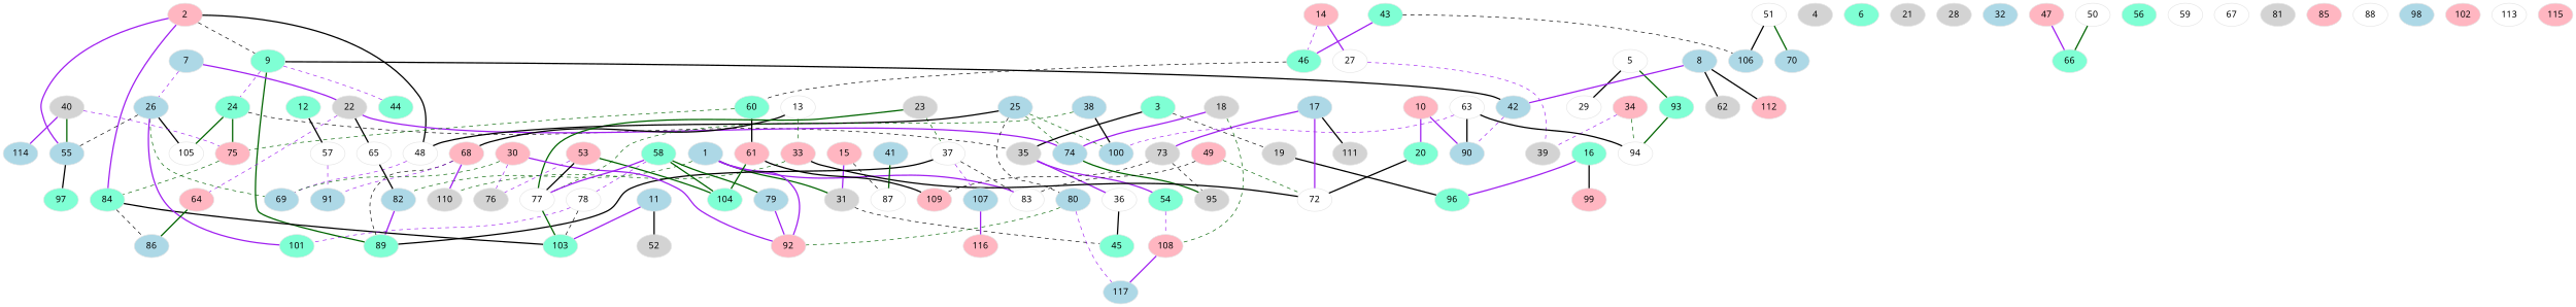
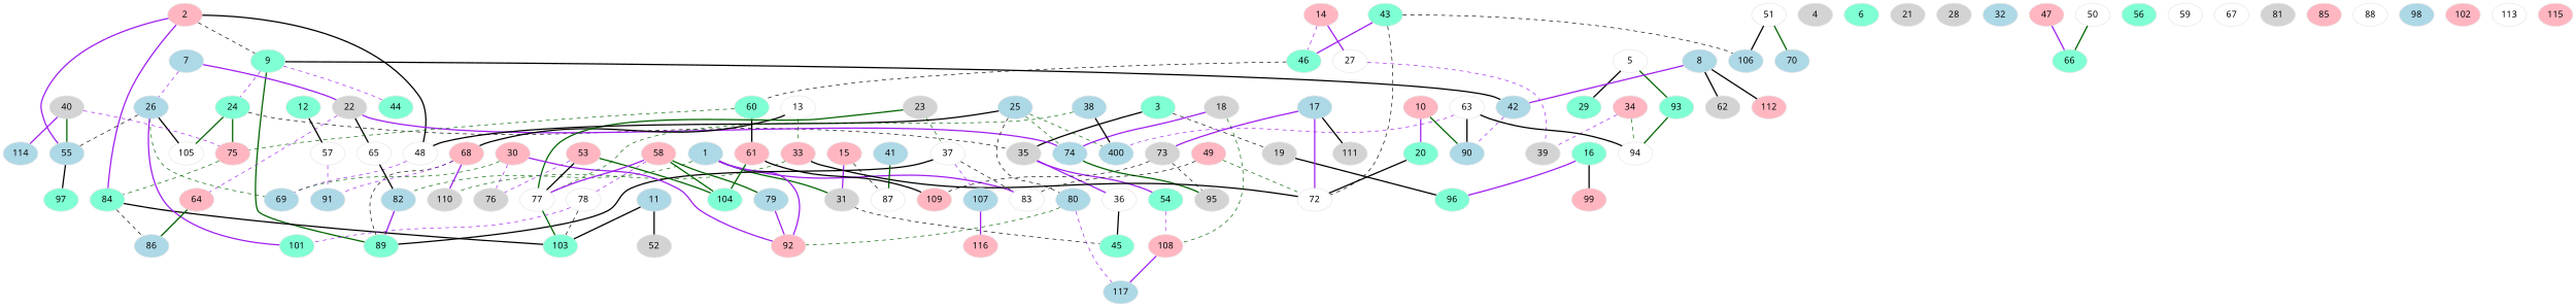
  graph {
    fontname="Noto Sans"
    node [color=gray90 fillcolor=lightblue fontname="Noto Sans" style=filled]
    edge [color=purple fontname="Noto Sans" style=bold]
    31 [fillcolor=lightgrey]
    1
    82
    83 [fillcolor=white]
    92 [fillcolor=lightpink]
    45 [fillcolor=aquamarine]
    89 [fillcolor=aquamarine]
    2 [fillcolor=lightpink]
    9 [fillcolor=aquamarine]
    48 [fillcolor=white]
    55
    84 [fillcolor=aquamarine]
    42
    24 [fillcolor=aquamarine]
    44 [fillcolor=aquamarine]
    69
    97 [fillcolor=aquamarine]
    103 [fillcolor=aquamarine]
    86
    3 [fillcolor=aquamarine]
    19 [fillcolor=lightgrey]
    35 [fillcolor=lightgrey]
    96 [fillcolor=aquamarine]
    36 [fillcolor=white]
    54 [fillcolor=aquamarine]
    4 [fillcolor=lightgrey]
    5 [fillcolor=white]
-   29 [fillcolor=white]
+   29 [fillcolor=aquamarine]
    93 [fillcolor=aquamarine]
    94 [fillcolor=white]
    6 [fillcolor=aquamarine]
    22 [fillcolor=lightgrey]
    7
    26
    74
    64 [fillcolor=lightpink]
    65 [fillcolor=white]
    105 [fillcolor=white]
    101 [fillcolor=aquamarine]
    8
    62 [fillcolor=lightgrey]
    112 [fillcolor=lightpink]
    90
    75 [fillcolor=lightpink]
    10 [fillcolor=lightpink]
    20 [fillcolor=aquamarine]
    72 [fillcolor=white]
    52 [fillcolor=lightgrey]
    11
    12 [fillcolor=aquamarine]
    57 [fillcolor=white]
    91
    13 [fillcolor=white]
    33 [fillcolor=lightpink]
    68 [fillcolor=lightpink]
    110 [fillcolor=lightgrey]
    14 [fillcolor=lightpink]
    27 [fillcolor=white]
    46 [fillcolor=aquamarine]
    39 [fillcolor=lightgrey]
    60 [fillcolor=aquamarine]
    15 [fillcolor=lightpink]
    87 [fillcolor=white]
    16 [fillcolor=aquamarine]
    99 [fillcolor=lightpink]
    17
    73 [fillcolor=lightgrey]
    111 [fillcolor=lightgrey]
    109 [fillcolor=lightpink]
    95 [fillcolor=lightgrey]
    18 [fillcolor=lightgrey]
    108 [fillcolor=lightpink]
    117
    21 [fillcolor=lightgrey]
    23 [fillcolor=lightgrey]
    37 [fillcolor=white]
    77 [fillcolor=white]
    107
    25
    80
-   100
+   100 [label=400]
    28 [fillcolor=lightgrey]
    30 [fillcolor=lightpink]
    76 [fillcolor=lightgrey]
    32
    34 [fillcolor=lightpink]
    116 [fillcolor=lightpink]
    38
    40 [fillcolor=lightgrey]
    114
    41
    43 [fillcolor=aquamarine]
    106
    61 [fillcolor=lightpink]
    47 [fillcolor=lightpink]
    66 [fillcolor=aquamarine]
    49 [fillcolor=lightpink]
    50 [fillcolor=white]
    51 [fillcolor=white]
    70
    53 [fillcolor=lightpink]
    104 [fillcolor=aquamarine]
    56 [fillcolor=aquamarine]
-   58 [fillcolor=aquamarine]
+   58 [fillcolor=lightpink]
    78 [fillcolor=white]
    79
    59 [fillcolor=white]
    63 [fillcolor=white]
    67 [fillcolor=white]
    81 [fillcolor=lightgrey]
    85 [fillcolor=lightpink]
    88 [fillcolor=white]
    98
    102 [fillcolor=lightpink]
    113 [fillcolor=white]
    115 [fillcolor=lightpink]
    31 -- 45 [color=black style=dashed]
    1 -- 31 [color=darkgreen]
    1 -- 82 [color=darkgreen style=dashed]
    1 -- 83
    1 -- 92
    82 -- 89
    2 -- 9 [color=black style=dashed]
    2 -- 48 [color=black]
    2 -- 55
    2 -- 84
    9 -- 89 [color=darkgreen]
    9 -- 42 [color=black]
    9 -- 24 [style=dashed]
    9 -- 44 [style=dashed]
    48 -- 69 [style=dashed]
    55 -- 97 [color=black]
    84 -- 103 [color=black]
    84 -- 86 [color=black style=dashed]
    42 -- 90 [style=dashed]
    24 -- 35 [color=black style=dashed]
    24 -- 105 [color=darkgreen]
    24 -- 75 [color=darkgreen]
    3 -- 19 [color=black style=dashed]
    3 -- 35 [color=black]
    19 -- 96 [color=black]
    35 -- 36
    35 -- 54
    36 -- 45 [color=black]
    54 -- 108 [style=dashed]
    5 -- 29 [color=black]
    5 -- 93 [color=darkgreen]
    93 -- 94 [color=darkgreen]
    22 -- 74
    22 -- 64 [style=dashed]
    22 -- 65 [color=black]
    7 -- 22
    7 -- 26 [style=dashed]
    26 -- 55 [color=black style=dashed]
    26 -- 69 [color=darkgreen style=dashed]
    26 -- 105 [color=black]
    26 -- 101
    74 -- 95 [color=darkgreen]
    64 -- 86 [color=darkgreen]
    65 -- 82 [color=black]
    8 -- 42
    8 -- 62 [color=black]
    8 -- 112 [color=black]
    75 -- 84 [color=darkgreen style=dashed]
-   10 -- 90
+   10 -- 90 [color=darkgreen]
    10 -- 20
    20 -- 72 [color=black]
-   11 -- 103
+   11 -- 103 [color=black]
    11 -- 52 [color=black]
    12 -- 57 [color=black]
    57 -- 91 [style=dashed]
    13 -- 33 [color=darkgreen style=dashed]
    13 -- 68 [color=black]
    33 -- 72 [color=black]
    33 -- 110 [color=darkgreen style=dashed]
    68 -- 89 [color=black style=dashed]
    68 -- 91 [style=dashed]
    68 -- 110
    14 -- 27
    14 -- 46 [style=dashed]
    27 -- 39 [style=dashed]
    46 -- 60 [color=black style=dashed]
    60 -- 75 [color=darkgreen style=dashed]
    60 -- 61 [color=black]
    15 -- 31
    15 -- 87 [color=black style=dashed]
    16 -- 96
    16 -- 99 [color=black]
    17 -- 72
    17 -- 73
    17 -- 111 [color=black]
    73 -- 109 [color=black style=dashed]
    73 -- 95 [color=black style=dashed]
    18 -- 74
    18 -- 108 [color=darkgreen style=dashed]
    108 -- 117
    23 -- 37 [color=darkgreen style=dashed]
    23 -- 77 [color=darkgreen]
    37 -- 83 [color=black style=dashed]
    37 -- 89 [color=black]
    37 -- 107 [style=dashed]
    77 -- 103 [color=darkgreen]
    107 -- 116
    25 -- 48 [color=black]
    25 -- 74 [color=darkgreen style=dashed]
    25 -- 80 [color=black style=dashed]
    25 -- 100 [color=darkgreen style=dashed]
    80 -- 92 [color=darkgreen style=dashed]
    80 -- 117 [style=dashed]
    30 -- 92
    30 -- 69 [color=darkgreen style=dashed]
    30 -- 76 [style=dashed]
    34 -- 94 [color=darkgreen style=dashed]
    34 -- 39 [style=dashed]
    38 -- 77 [color=darkgreen style=dashed]
    38 -- 100 [color=black]
    40 -- 55 [color=darkgreen]
    40 -- 75 [style=dashed]
    40 -- 114
    41 -- 87 [color=darkgreen]
+   43 -- 72 [color=black style=dashed]
    43 -- 46
    43 -- 106 [color=black style=dashed]
    61 -- 109 [color=black]
    61 -- 104 [color=darkgreen]
    47 -- 66
    49 -- 83 [color=black style=dashed]
    49 -- 72 [color=darkgreen style=dashed]
    50 -- 66 [color=darkgreen]
    51 -- 106 [color=black]
    51 -- 70 [color=darkgreen]
    53 -- 77 [color=black]
    53 -- 76 [style=dashed]
    53 -- 104 [color=darkgreen]
    58 -- 77
    58 -- 104 [color=darkgreen]
    58 -- 78 [style=dashed]
    58 -- 79 [color=darkgreen]
    78 -- 103 [color=black style=dashed]
    78 -- 101 [style=dashed]
    79 -- 92
    63 -- 94 [color=black]
    63 -- 90 [color=black]
    63 -- 100 [style=dashed]
  }
